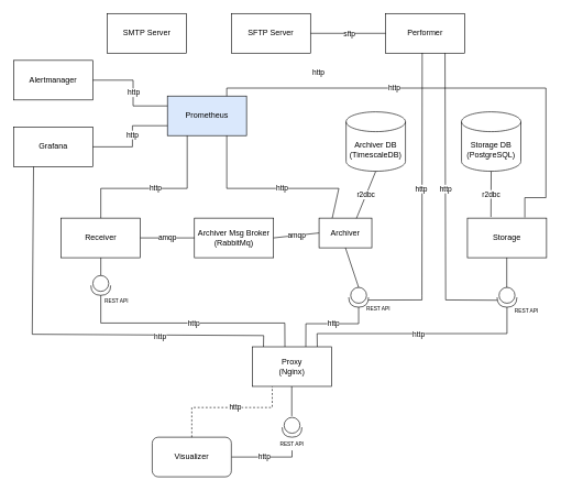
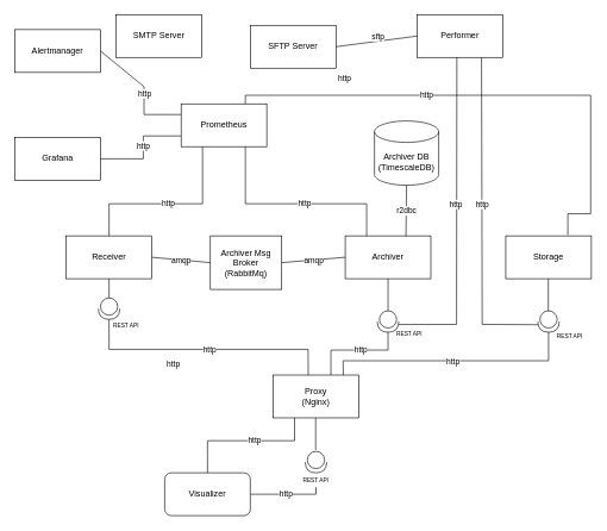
  <mxCell id="0" />
  <mxCell id="1" parent="0" />
  <mxCell id="2" value="Receiver&lt;br&gt;" style="rounded=0;whiteSpace=wrap;html=1;" parent="1" vertex="1"><mxGeometry x="92" y="330" width="120" height="60" as="geometry" /></mxCell>
- <mxCell id="3" value="Archiver" style="rounded=0;whiteSpace=wrap;html=1;" parent="1" vertex="1"><mxGeometry x="483" y="330" width="80" height="45" as="geometry" /></mxCell>
- <mxCell id="4" value="Prometheus" style="rounded=0;whiteSpace=wrap;html=1;fillColor=#dae8fc;" parent="1" vertex="1"><mxGeometry x="253" y="145" width="120" height="60" as="geometry" /></mxCell>
+ <mxCell id="3" value="Archiver" style="rounded=0;whiteSpace=wrap;html=1;" parent="1" vertex="1"><mxGeometry x="483" y="330" width="120" height="60" as="geometry" /></mxCell>
+ <mxCell id="4" value="Prometheus" style="rounded=0;whiteSpace=wrap;html=1;" parent="1" vertex="1"><mxGeometry x="253" y="145" width="120" height="60" as="geometry" /></mxCell>
  <mxCell id="5" value="Grafana&lt;br&gt;" style="rounded=0;whiteSpace=wrap;html=1;" parent="1" vertex="1"><mxGeometry x="20" y="192" width="120" height="60" as="geometry" /></mxCell>
  <mxCell id="6" value="Archiver DB&lt;br&gt;(TimescaleDB)" style="shape=cylinder3;whiteSpace=wrap;html=1;boundedLbl=1;backgroundOutline=1;size=15;" parent="1" vertex="1"><mxGeometry x="524" y="169" width="90" height="90" as="geometry" /></mxCell>
- <mxCell id="7" value="Archiver Msg Broker&lt;br&gt;(RabbitMq)" style="rounded=0;whiteSpace=wrap;html=1;" parent="1" vertex="1"><mxGeometry x="294" y="330" width="120" height="60" as="geometry" /></mxCell>
+ <mxCell id="7" value="Archiver Msg Broker&lt;br&gt;(RabbitMq)" style="rounded=0;whiteSpace=wrap;html=1;" parent="1" vertex="1"><mxGeometry x="294" y="330" width="100" height="75" as="geometry" /></mxCell>
  <mxCell id="8" value="amqp" style="endArrow=none;html=1;rounded=0;entryX=1;entryY=0.5;entryDx=0;entryDy=0;exitX=0;exitY=0.5;exitDx=0;exitDy=0;" parent="1" source="7" target="2" edge="1"><mxGeometry width="50" height="50" relative="1" as="geometry"><mxPoint x="263" y="335" as="sourcePoint" /><mxPoint x="313" y="285" as="targetPoint" /></mxGeometry></mxCell>
  <mxCell id="9" value="amqp&lt;br&gt;" style="endArrow=none;html=1;rounded=0;entryX=0;entryY=0.5;entryDx=0;entryDy=0;exitX=1;exitY=0.5;exitDx=0;exitDy=0;" parent="1" source="7" target="3" edge="1"><mxGeometry width="50" height="50" relative="1" as="geometry"><mxPoint x="263" y="335" as="sourcePoint" /><mxPoint x="313" y="285" as="targetPoint" /></mxGeometry></mxCell>
  <mxCell id="10" value="http&lt;br&gt;" style="endArrow=none;html=1;rounded=0;entryX=0.25;entryY=1;entryDx=0;entryDy=0;exitX=0.5;exitY=0;exitDx=0;exitDy=0;" parent="1" source="2" target="4" edge="1"><mxGeometry width="50" height="50" relative="1" as="geometry"><mxPoint x="263" y="335" as="sourcePoint" /><mxPoint x="313" y="285" as="targetPoint" /><Array as="points"><mxPoint x="152" y="285" /><mxPoint x="283" y="285" /></Array></mxGeometry></mxCell>
  <mxCell id="11" value="" style="endArrow=none;html=1;rounded=0;entryX=0.75;entryY=1;entryDx=0;entryDy=0;exitX=0.25;exitY=0;exitDx=0;exitDy=0;" parent="1" source="3" target="4" edge="1"><mxGeometry width="50" height="50" relative="1" as="geometry"><mxPoint x="513" y="325" as="sourcePoint" /><mxPoint x="313" y="285" as="targetPoint" /><Array as="points"><mxPoint x="513" y="285" /><mxPoint x="343" y="285" /></Array></mxGeometry></mxCell>
  <mxCell id="12" value="http" style="edgeLabel;html=1;align=center;verticalAlign=middle;resizable=0;points=[];" parent="11" vertex="1" connectable="0"><mxGeometry x="-0.188" y="-1" relative="1" as="geometry"><mxPoint x="-13" as="offset" /></mxGeometry></mxCell>
  <mxCell id="13" value="http&lt;br&gt;" style="endArrow=none;html=1;rounded=0;exitX=1;exitY=0.5;exitDx=0;exitDy=0;entryX=0;entryY=0.75;entryDx=0;entryDy=0;" parent="1" source="5" target="4" edge="1"><mxGeometry x="0.076" width="50" height="50" relative="1" as="geometry"><mxPoint x="154" y="220" as="sourcePoint" /><mxPoint x="252" y="220" as="targetPoint" /><Array as="points"><mxPoint x="200" y="222" /><mxPoint x="200" y="190" /></Array><mxPoint as="offset" /></mxGeometry></mxCell>
  <mxCell id="14" value="r2dbc" style="endArrow=none;html=1;rounded=0;entryX=0.709;entryY=0.006;entryDx=0;entryDy=0;exitX=0.5;exitY=1;exitDx=0;exitDy=0;exitPerimeter=0;entryPerimeter=0;" parent="1" source="6" target="3" edge="1"><mxGeometry width="50" height="50" relative="1" as="geometry"><mxPoint x="568" y="255" as="sourcePoint" /><mxPoint x="353" y="285" as="targetPoint" /></mxGeometry></mxCell>
  <mxCell id="15" value="" style="shape=providedRequiredInterface;html=1;verticalLabelPosition=bottom;sketch=0;rotation=90;" parent="1" vertex="1"><mxGeometry x="137" y="417" width="30" height="30" as="geometry" /></mxCell>
  <mxCell id="16" value="" style="endArrow=none;html=1;rounded=0;entryX=0.5;entryY=1;entryDx=0;entryDy=0;exitX=0;exitY=0.5;exitDx=0;exitDy=0;exitPerimeter=0;" parent="1" source="15" target="2" edge="1"><mxGeometry width="50" height="50" relative="1" as="geometry"><mxPoint x="283" y="425" as="sourcePoint" /><mxPoint x="333" y="375" as="targetPoint" /></mxGeometry></mxCell>
  <mxCell id="17" value="" style="shape=providedRequiredInterface;html=1;verticalLabelPosition=bottom;sketch=0;rotation=90;" parent="1" vertex="1"><mxGeometry x="528" y="435" width="30" height="30" as="geometry" /></mxCell>
  <mxCell id="18" value="" style="endArrow=none;html=1;rounded=0;entryX=0.5;entryY=1;entryDx=0;entryDy=0;exitX=0;exitY=0.5;exitDx=0;exitDy=0;exitPerimeter=0;" parent="1" source="17" target="3" edge="1"><mxGeometry width="50" height="50" relative="1" as="geometry"><mxPoint x="283" y="415" as="sourcePoint" /><mxPoint x="333" y="365" as="targetPoint" /></mxGeometry></mxCell>
  <mxCell id="19" value="&lt;font style=&quot;font-size: 8px&quot;&gt;REST API&lt;/font&gt;" style="text;html=1;strokeColor=none;fillColor=none;align=center;verticalAlign=middle;whiteSpace=wrap;rounded=0;fontSize=9;" parent="1" vertex="1"><mxGeometry x="146" y="445" width="60" height="20" as="geometry" /></mxCell>
  <mxCell id="20" value="&lt;font style=&quot;font-size: 8px&quot;&gt;REST API&lt;/font&gt;" style="text;html=1;strokeColor=none;fillColor=none;align=center;verticalAlign=middle;whiteSpace=wrap;rounded=0;fontSize=9;" parent="1" vertex="1"><mxGeometry x="543" y="458" width="60" height="20" as="geometry" /></mxCell>
  <mxCell id="21" value="Storage&lt;br&gt;" style="rounded=0;whiteSpace=wrap;html=1;" parent="1" vertex="1"><mxGeometry x="708" y="330" width="120" height="60" as="geometry" /></mxCell>
  <mxCell id="22" value="" style="shape=providedRequiredInterface;html=1;verticalLabelPosition=bottom;sketch=0;rotation=90;" parent="1" vertex="1"><mxGeometry x="753" y="435" width="30" height="30" as="geometry" /></mxCell>
  <mxCell id="23" value="&lt;font style=&quot;font-size: 8px&quot;&gt;REST API&lt;/font&gt;" style="text;html=1;strokeColor=none;fillColor=none;align=center;verticalAlign=middle;whiteSpace=wrap;rounded=0;fontSize=9;" parent="1" vertex="1"><mxGeometry x="768" y="461" width="60" height="20" as="geometry" /></mxCell>
  <mxCell id="24" value="" style="endArrow=none;html=1;rounded=0;entryX=0.5;entryY=1;entryDx=0;entryDy=0;exitX=0;exitY=0.5;exitDx=0;exitDy=0;exitPerimeter=0;" parent="1" edge="1"><mxGeometry width="50" height="50" relative="1" as="geometry"><mxPoint x="767.66" y="435" as="sourcePoint" /><mxPoint x="767.66" y="390" as="targetPoint" /></mxGeometry></mxCell>
- <mxCell id="25" value="Storage DB&lt;br&gt;(PostgreSQL)" style="shape=cylinder3;whiteSpace=wrap;html=1;boundedLbl=1;backgroundOutline=1;size=15;" parent="1" vertex="1"><mxGeometry x="699" y="169" width="90" height="90" as="geometry" /></mxCell>
- <mxCell id="26" value="r2dbc" style="endArrow=none;html=1;rounded=0;entryX=0.297;entryY=-0.028;entryDx=0;entryDy=0;exitX=0.5;exitY=1;exitDx=0;exitDy=0;exitPerimeter=0;entryPerimeter=0;" parent="1" source="25" target="21" edge="1"><mxGeometry width="50" height="50" relative="1" as="geometry"><mxPoint x="767.66" y="254.64" as="sourcePoint" /><mxPoint x="767.74" y="330" as="targetPoint" /></mxGeometry></mxCell>
  <mxCell id="27" value="" style="endArrow=none;html=1;rounded=0;entryX=0.75;entryY=0;entryDx=0;entryDy=0;" parent="1" target="4" edge="1"><mxGeometry width="50" height="50" relative="1" as="geometry"><mxPoint x="795" y="329" as="sourcePoint" /><mxPoint x="433" y="209" as="targetPoint" /><Array as="points"><mxPoint x="795" y="299" /><mxPoint x="827" y="299" /><mxPoint x="827" y="203" /><mxPoint x="827" y="133" /><mxPoint x="343" y="133" /></Array></mxGeometry></mxCell>
  <mxCell id="28" value="http" style="edgeLabel;html=1;align=center;verticalAlign=middle;resizable=0;points=[];" parent="27" vertex="1" connectable="0"><mxGeometry x="-0.188" y="-1" relative="1" as="geometry"><mxPoint x="-165" as="offset" /></mxGeometry></mxCell>
  <mxCell id="29" value="Proxy&lt;br&gt;(Nginx)" style="rounded=0;whiteSpace=wrap;html=1;" parent="1" vertex="1"><mxGeometry x="382" y="525" width="120" height="60" as="geometry" /></mxCell>
  <mxCell id="30" value="" style="shape=providedRequiredInterface;html=1;verticalLabelPosition=bottom;sketch=0;rotation=90;" parent="1" vertex="1"><mxGeometry x="427" y="632" width="30" height="30" as="geometry" /></mxCell>
  <mxCell id="31" value="&lt;font style=&quot;font-size: 8px&quot;&gt;REST API&lt;/font&gt;" style="text;html=1;strokeColor=none;fillColor=none;align=center;verticalAlign=middle;whiteSpace=wrap;rounded=0;fontSize=9;" parent="1" vertex="1"><mxGeometry x="412" y="662" width="60" height="20" as="geometry" /></mxCell>
  <mxCell id="32" value="" style="endArrow=none;html=1;rounded=0;entryX=0.5;entryY=1;entryDx=0;entryDy=0;exitX=0;exitY=0.5;exitDx=0;exitDy=0;exitPerimeter=0;" parent="1" edge="1"><mxGeometry width="50" height="50" relative="1" as="geometry"><mxPoint x="441.58" y="630" as="sourcePoint" /><mxPoint x="441.58" y="585" as="targetPoint" /></mxGeometry></mxCell>
- <mxCell id="33" value="" style="endArrow=none;html=1;rounded=0;entryX=0.25;entryY=1;entryDx=0;entryDy=0;exitX=0.139;exitY=0;exitDx=0;exitDy=0;exitPerimeter=0;" parent="1" source="29" target="5" edge="1"><mxGeometry width="50" height="50" relative="1" as="geometry"><mxPoint x="384" y="508" as="sourcePoint" /><mxPoint x="71" y="257" as="targetPoint" /><Array as="points"><mxPoint x="399" y="508" /><mxPoint x="48" y="506" /></Array></mxGeometry></mxCell>
  <mxCell id="34" value="" style="endArrow=none;html=1;rounded=0;exitX=0.674;exitY=0;exitDx=0;exitDy=0;exitPerimeter=0;" parent="1" source="29" edge="1"><mxGeometry width="50" height="50" relative="1" as="geometry"><mxPoint x="433" y="464" as="sourcePoint" /><mxPoint x="543" y="465" as="targetPoint" /><Array as="points"><mxPoint x="463" y="490" /><mxPoint x="543" y="490" /></Array></mxGeometry></mxCell>
  <mxCell id="35" value="" style="endArrow=none;html=1;rounded=0;exitX=1;exitY=0.5;exitDx=0;exitDy=0;exitPerimeter=0;entryX=0.41;entryY=0;entryDx=0;entryDy=0;entryPerimeter=0;" parent="1" source="15" target="29" edge="1"><mxGeometry width="50" height="50" relative="1" as="geometry"><mxPoint x="433" y="464" as="sourcePoint" /><mxPoint x="483" y="414" as="targetPoint" /><Array as="points"><mxPoint x="152" y="489" /><mxPoint x="431" y="489" /></Array></mxGeometry></mxCell>
  <mxCell id="36" value="" style="endArrow=none;html=1;rounded=0;exitX=0.819;exitY=0;exitDx=0;exitDy=0;exitPerimeter=0;entryX=1;entryY=0.5;entryDx=0;entryDy=0;entryPerimeter=0;" parent="1" source="29" target="22" edge="1"><mxGeometry width="50" height="50" relative="1" as="geometry"><mxPoint x="433" y="464" as="sourcePoint" /><mxPoint x="768" y="488" as="targetPoint" /><Array as="points"><mxPoint x="480" y="505" /><mxPoint x="768" y="505" /></Array></mxGeometry></mxCell>
  <mxCell id="37" value="http" style="edgeLabel;html=1;align=center;verticalAlign=middle;resizable=0;points=[];" parent="1" vertex="1" connectable="0"><mxGeometry x="241" y="508" as="geometry" /></mxCell>
  <mxCell id="38" value="http" style="edgeLabel;html=1;align=center;verticalAlign=middle;resizable=0;points=[];" parent="1" vertex="1" connectable="0"><mxGeometry x="244" y="511" as="geometry"><mxPoint x="48" y="-23" as="offset" /></mxGeometry></mxCell>
  <mxCell id="39" value="http" style="edgeLabel;html=1;align=center;verticalAlign=middle;resizable=0;points=[];" parent="1" vertex="1" connectable="0"><mxGeometry x="633" y="505" as="geometry" /></mxCell>
  <mxCell id="40" value="http" style="edgeLabel;html=1;align=center;verticalAlign=middle;resizable=0;points=[];" parent="1" vertex="1" connectable="0"><mxGeometry x="504" y="489" as="geometry" /></mxCell>
  <mxCell id="41" value="Performer" style="rounded=0;whiteSpace=wrap;html=1;" parent="1" vertex="1"><mxGeometry x="584" y="20" width="120" height="60" as="geometry" /></mxCell>
- <mxCell id="42" value="SFTP Server" style="rounded=0;whiteSpace=wrap;html=1;" parent="1" vertex="1"><mxGeometry x="350" y="20" width="120" height="60" as="geometry" /></mxCell>
+ <mxCell id="42" value="SFTP Server" style="rounded=0;whiteSpace=wrap;html=1;" parent="1" vertex="1"><mxGeometry x="350" y="35" width="120" height="60" as="geometry" /></mxCell>
  <mxCell id="43" value="" style="endArrow=none;html=1;rounded=0;exitX=0.64;exitY=0;exitDx=0;exitDy=0;exitPerimeter=0;entryX=0.462;entryY=0.994;entryDx=0;entryDy=0;entryPerimeter=0;" parent="1" source="17" target="41" edge="1"><mxGeometry width="50" height="50" relative="1" as="geometry"><mxPoint x="619" y="347" as="sourcePoint" /><mxPoint x="639" y="81" as="targetPoint" /><Array as="points"><mxPoint x="639" y="454" /><mxPoint x="639" y="448" /></Array></mxGeometry></mxCell>
  <mxCell id="44" value="" style="endArrow=none;html=1;rounded=0;exitX=0.648;exitY=0.996;exitDx=0;exitDy=0;exitPerimeter=0;entryX=0.75;entryY=1;entryDx=0;entryDy=0;" parent="1" source="22" target="41" edge="1"><mxGeometry width="50" height="50" relative="1" as="geometry"><mxPoint x="750" y="448" as="sourcePoint" /><mxPoint x="675" y="91" as="targetPoint" /><Array as="points"><mxPoint x="675" y="454" /></Array></mxGeometry></mxCell>
  <mxCell id="45" value="http" style="edgeLabel;html=1;align=center;verticalAlign=middle;resizable=0;points=[];" parent="1" vertex="1" connectable="0"><mxGeometry x="637" y="285" as="geometry" /></mxCell>
  <mxCell id="46" value="http" style="edgeLabel;html=1;align=center;verticalAlign=middle;resizable=0;points=[];" parent="1" vertex="1" connectable="0"><mxGeometry x="674" y="285" as="geometry" /></mxCell>
  <mxCell id="47" value="" style="endArrow=none;html=1;rounded=0;exitX=1;exitY=0.5;exitDx=0;exitDy=0;entryX=0;entryY=0.5;entryDx=0;entryDy=0;" parent="1" source="42" target="41" edge="1"><mxGeometry width="50" height="50" relative="1" as="geometry"><mxPoint x="582" y="145" as="sourcePoint" /><mxPoint x="632" y="95" as="targetPoint" /></mxGeometry></mxCell>
  <mxCell id="48" value="http" style="edgeLabel;html=1;align=center;verticalAlign=middle;resizable=0;points=[];" parent="1" vertex="1" connectable="0"><mxGeometry x="662" y="292" as="geometry"><mxPoint x="-181" y="-184" as="offset" /></mxGeometry></mxCell>
  <mxCell id="49" value="sftp" style="edgeLabel;html=1;align=center;verticalAlign=middle;resizable=0;points=[];" parent="1" vertex="1" connectable="0"><mxGeometry x="528" y="50" as="geometry" /></mxCell>
  <mxCell id="50" value="SMTP Server" style="rounded=0;whiteSpace=wrap;html=1;" vertex="1" parent="1"><mxGeometry x="162" y="20" width="120" height="60" as="geometry" /></mxCell>
- <mxCell id="51" value="Alertmanager" style="rounded=0;whiteSpace=wrap;html=1;" vertex="1" parent="1"><mxGeometry x="20" y="91" width="120" height="60" as="geometry" /></mxCell>
+ <mxCell id="51" value="Alertmanager" style="rounded=0;whiteSpace=wrap;html=1;" vertex="1" parent="1"><mxGeometry x="20" y="41" width="120" height="60" as="geometry" /></mxCell>
  <mxCell id="52" value="http&lt;br&gt;" style="endArrow=none;html=1;rounded=0;exitX=1;exitY=0.5;exitDx=0;exitDy=0;entryX=0;entryY=0.25;entryDx=0;entryDy=0;" edge="1" parent="1" source="51" target="4"><mxGeometry x="0.053" y="1" width="50" height="50" relative="1" as="geometry"><mxPoint x="150" y="154" as="sourcePoint" /><mxPoint x="263" y="122" as="targetPoint" /><Array as="points"><mxPoint x="201" y="121" /><mxPoint x="201" y="160" /></Array><mxPoint as="offset" /></mxGeometry></mxCell>
  <mxCell id="53" value="http&lt;br&gt;" style="endArrow=none;html=1;rounded=0;exitX=1;exitY=0.5;exitDx=0;exitDy=0;entryX=0.5;entryY=1;entryDx=0;entryDy=0;" edge="1" parent="1" source="54" target="31"><mxGeometry x="-0.02" y="1" width="50" height="50" relative="1" as="geometry"><mxPoint x="377" y="718" as="sourcePoint" /><mxPoint x="490" y="686" as="targetPoint" /><Array as="points"><mxPoint x="442" y="692" /></Array><mxPoint as="offset" /></mxGeometry></mxCell>
  <mxCell id="54" value="Visualizer" style="rounded=1;whiteSpace=wrap;html=1;" vertex="1" parent="1"><mxGeometry x="230" y="662" width="120" height="60" as="geometry" /></mxCell>
- <mxCell id="55" value="http&lt;br&gt;" style="endArrow=none;html=1;rounded=0;exitX=0.5;exitY=0;exitDx=0;exitDy=0;entryX=0.25;entryY=1;entryDx=0;entryDy=0;dashed=1;" edge="1" parent="1" source="54" target="29"><mxGeometry x="0.116" width="50" height="50" relative="1" as="geometry"><mxPoint x="360" y="729" as="sourcePoint" /><mxPoint x="452" y="692" as="targetPoint" /><Array as="points"><mxPoint x="290" y="639" /><mxPoint x="290" y="617" /><mxPoint x="353" y="617" /><mxPoint x="412" y="617" /></Array><mxPoint as="offset" /></mxGeometry></mxCell>
+ <mxCell id="55" value="http&lt;br&gt;" style="endArrow=none;html=1;rounded=0;exitX=0.5;exitY=0;exitDx=0;exitDy=0;entryX=0.25;entryY=1;entryDx=0;entryDy=0;" edge="1" parent="1" source="54" target="29"><mxGeometry x="0.116" width="50" height="50" relative="1" as="geometry"><mxPoint x="360" y="729" as="sourcePoint" /><mxPoint x="452" y="692" as="targetPoint" /><Array as="points"><mxPoint x="290" y="639" /><mxPoint x="290" y="617" /><mxPoint x="353" y="617" /><mxPoint x="412" y="617" /></Array><mxPoint as="offset" /></mxGeometry></mxCell>
